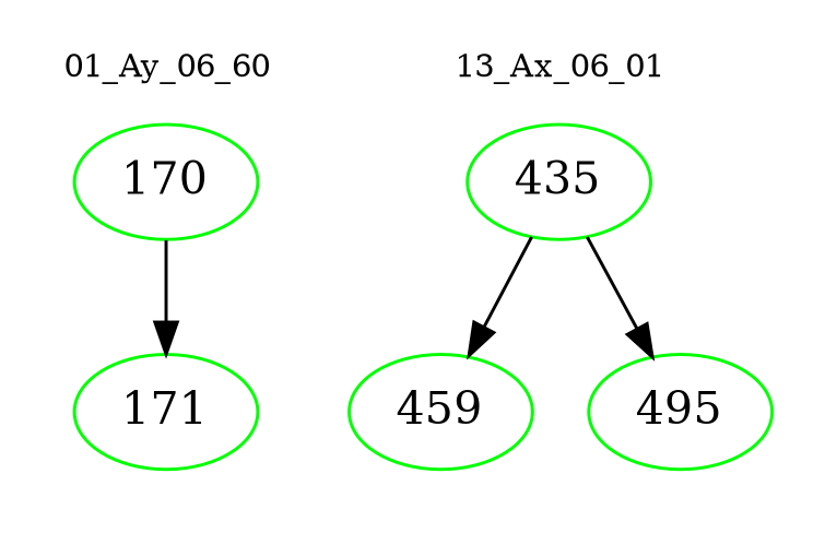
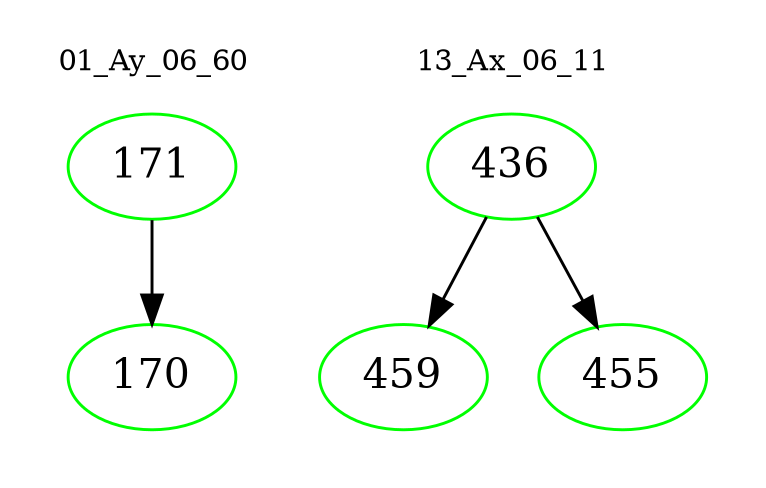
  digraph {
    node [color=green]
    edge [color=black]
    n1 [label=170]
    n2 [label=171]
-   n3 [label=435]
+   n3 [label=436]
    n4 [label=459]
-   n5 [label=495]
+   n5 [label=455]
    subgraph cluster_1 {
      color=white
      fontsize=10
      label="01_Ay_06_60"
      n1
      n2
    }
    subgraph cluster_2 {
      color=white
      fontsize=10
-     label="13_Ax_06_01"
+     label="13_Ax_06_11"
      n3
      n4
      n5
    }
-   n1 -> n2
+   n2 -> n1
    n3 -> n4
    n3 -> n5
  }
